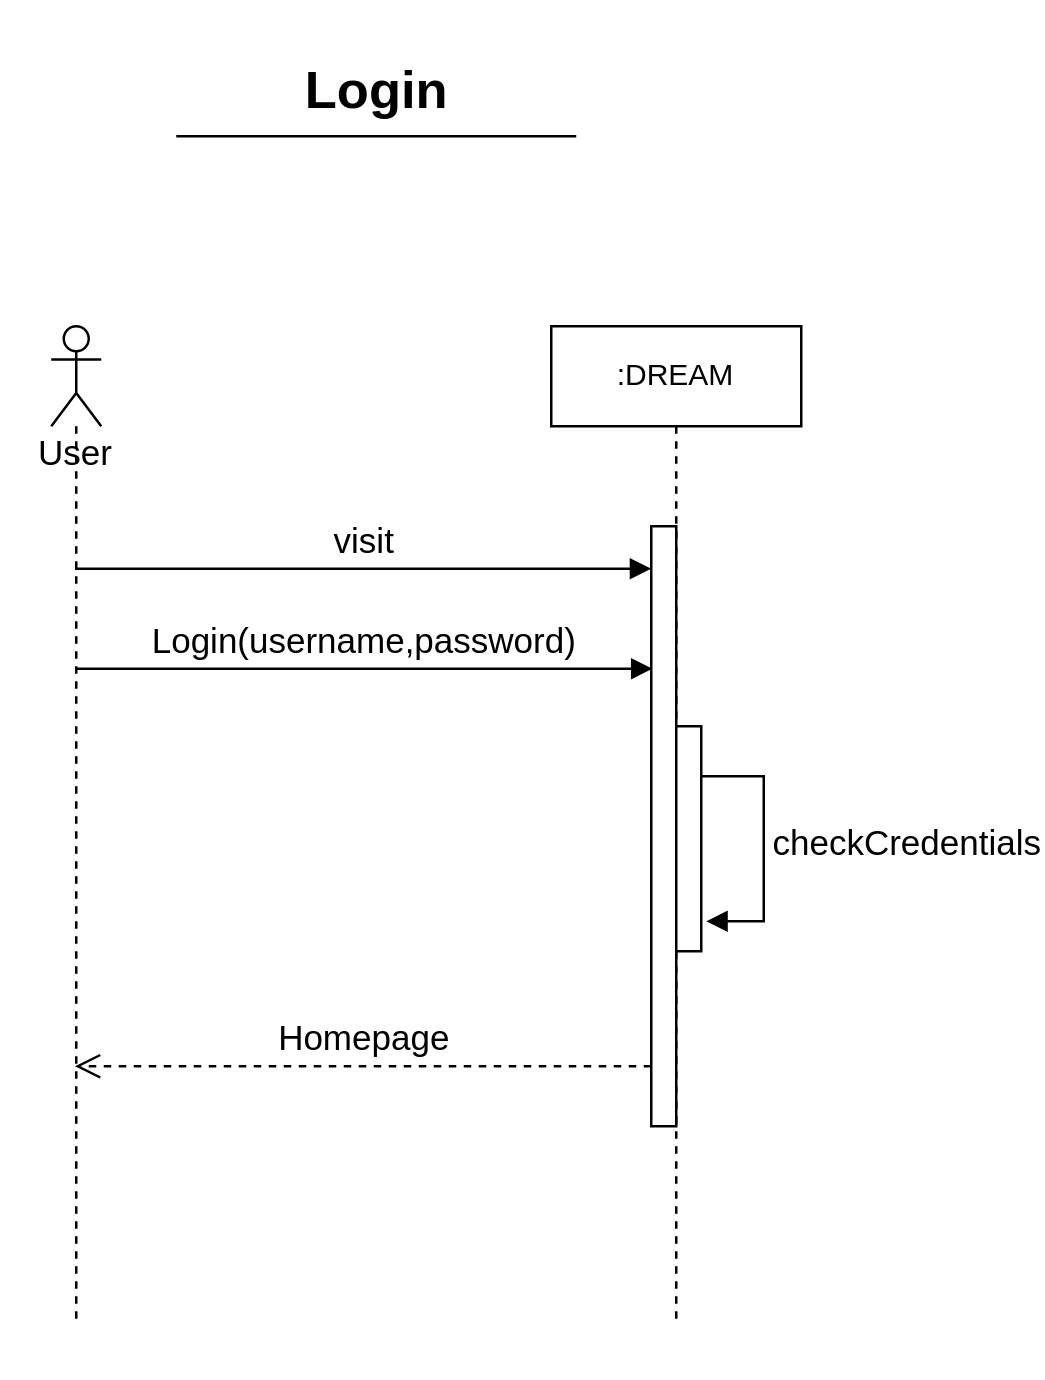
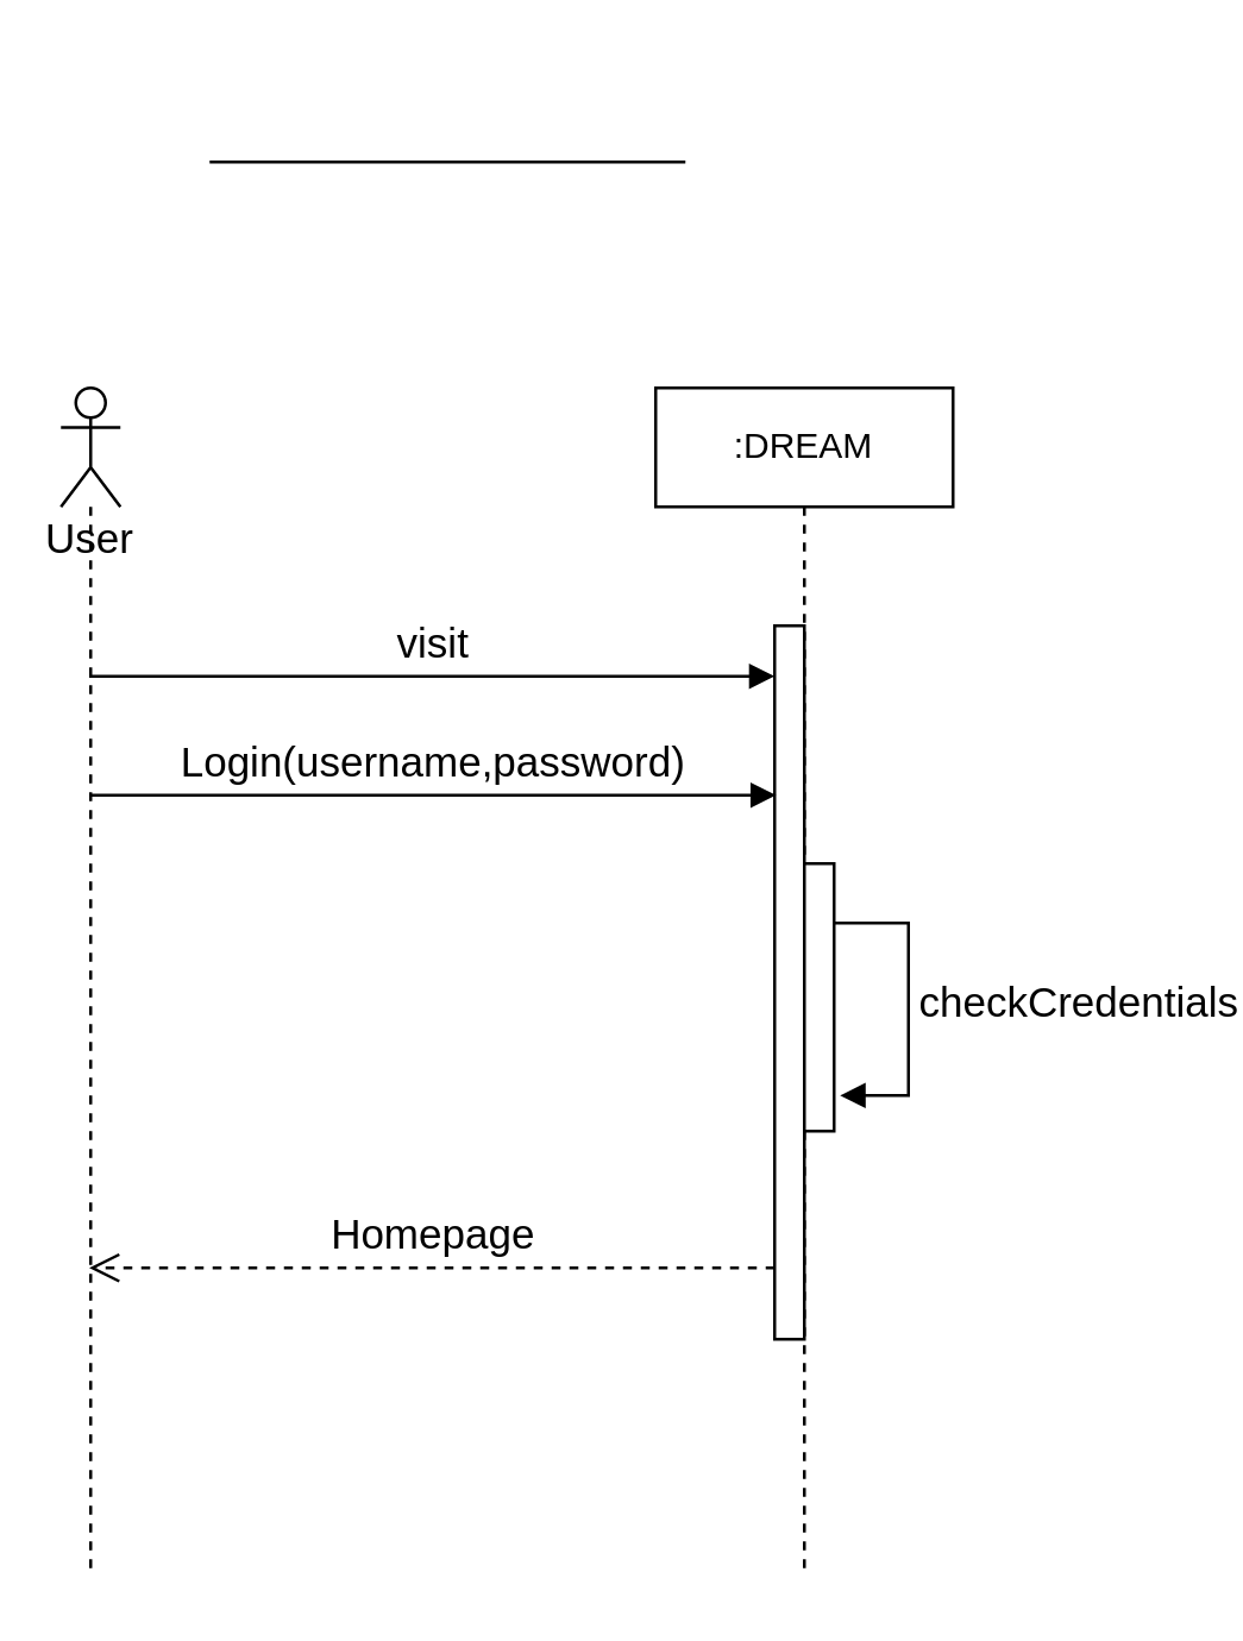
  <mxCell id="0" />
  <mxCell id="1" parent="0" />
  <mxCell id="2" value="&lt;font style=&quot;font-size: 14px&quot;&gt;User&lt;/font&gt;" style="shape=umlLifeline;participant=umlActor;perimeter=lifelinePerimeter;whiteSpace=wrap;html=1;container=1;collapsible=0;recursiveResize=0;verticalAlign=top;spacingTop=36;outlineConnect=0;" parent="1" vertex="1"><mxGeometry x="20" y="130" width="20" height="400" as="geometry" /></mxCell>
  <mxCell id="3" value=":DREAM" style="shape=umlLifeline;perimeter=lifelinePerimeter;whiteSpace=wrap;html=1;container=1;collapsible=0;recursiveResize=0;outlineConnect=0;" parent="1" vertex="1"><mxGeometry x="220" y="130" width="100" height="400" as="geometry" /></mxCell>
  <mxCell id="4" value="" style="html=1;points=[];perimeter=orthogonalPerimeter;fontSize=14;" parent="3" vertex="1"><mxGeometry x="40" y="80" width="10" height="240" as="geometry" /></mxCell>
  <mxCell id="5" value="" style="html=1;points=[];perimeter=orthogonalPerimeter;fontSize=14;" parent="3" vertex="1"><mxGeometry x="50" y="160" width="10" height="90" as="geometry" /></mxCell>
  <mxCell id="6" value="checkCredentials" style="edgeStyle=orthogonalEdgeStyle;html=1;align=left;spacingLeft=2;endArrow=block;rounded=0;entryX=1.2;entryY=0.867;fontSize=14;entryDx=0;entryDy=0;entryPerimeter=0;" parent="3" target="5" edge="1"><mxGeometry relative="1" as="geometry"><mxPoint x="62" y="180" as="sourcePoint" /><Array as="points"><mxPoint x="60" y="180" /><mxPoint x="85" y="180" /><mxPoint x="85" y="238" /></Array></mxGeometry></mxCell>
  <mxCell id="7" value="visit" style="html=1;verticalAlign=bottom;endArrow=block;entryX=0;entryY=0;rounded=0;fontSize=14;" parent="1" edge="1"><mxGeometry relative="1" as="geometry"><mxPoint x="29.5" y="227" as="sourcePoint" /><mxPoint x="260" y="227" as="targetPoint" /></mxGeometry></mxCell>
  <mxCell id="8" value="Homepage" style="html=1;verticalAlign=bottom;endArrow=open;dashed=1;endSize=8;rounded=0;fontSize=14;exitX=0;exitY=0.9;exitDx=0;exitDy=0;exitPerimeter=0;" parent="1" source="4" target="2" edge="1"><mxGeometry relative="1" as="geometry"><mxPoint x="30" y="290" as="targetPoint" /><mxPoint x="250" y="290" as="sourcePoint" /></mxGeometry></mxCell>
  <mxCell id="9" value="Login(username,password)" style="html=1;verticalAlign=bottom;endArrow=block;entryX=0;entryY=0;rounded=0;fontSize=14;" parent="1" edge="1"><mxGeometry relative="1" as="geometry"><mxPoint x="30" y="267" as="sourcePoint" /><mxPoint x="260.5" y="267" as="targetPoint" /></mxGeometry></mxCell>
- <mxCell id="10" value="&lt;b&gt;&lt;font style=&quot;font-size: 21px&quot;&gt;Login&lt;/font&gt;&lt;/b&gt;" style="text;html=1;align=center;verticalAlign=middle;resizable=0;points=[];autosize=1;strokeColor=none;fillColor=none;fontSize=14;" parent="1" vertex="1"><mxGeometry x="115" y="20" width="70" height="30" as="geometry" /></mxCell>
  <mxCell id="11" value="" style="line;strokeWidth=1;fillColor=none;align=left;verticalAlign=middle;spacingTop=-1;spacingLeft=3;spacingRight=3;rotatable=0;labelPosition=right;points=[];portConstraint=eastwest;fontSize=21;" parent="1" vertex="1"><mxGeometry x="70" y="50" width="160" height="8" as="geometry" /></mxCell>
